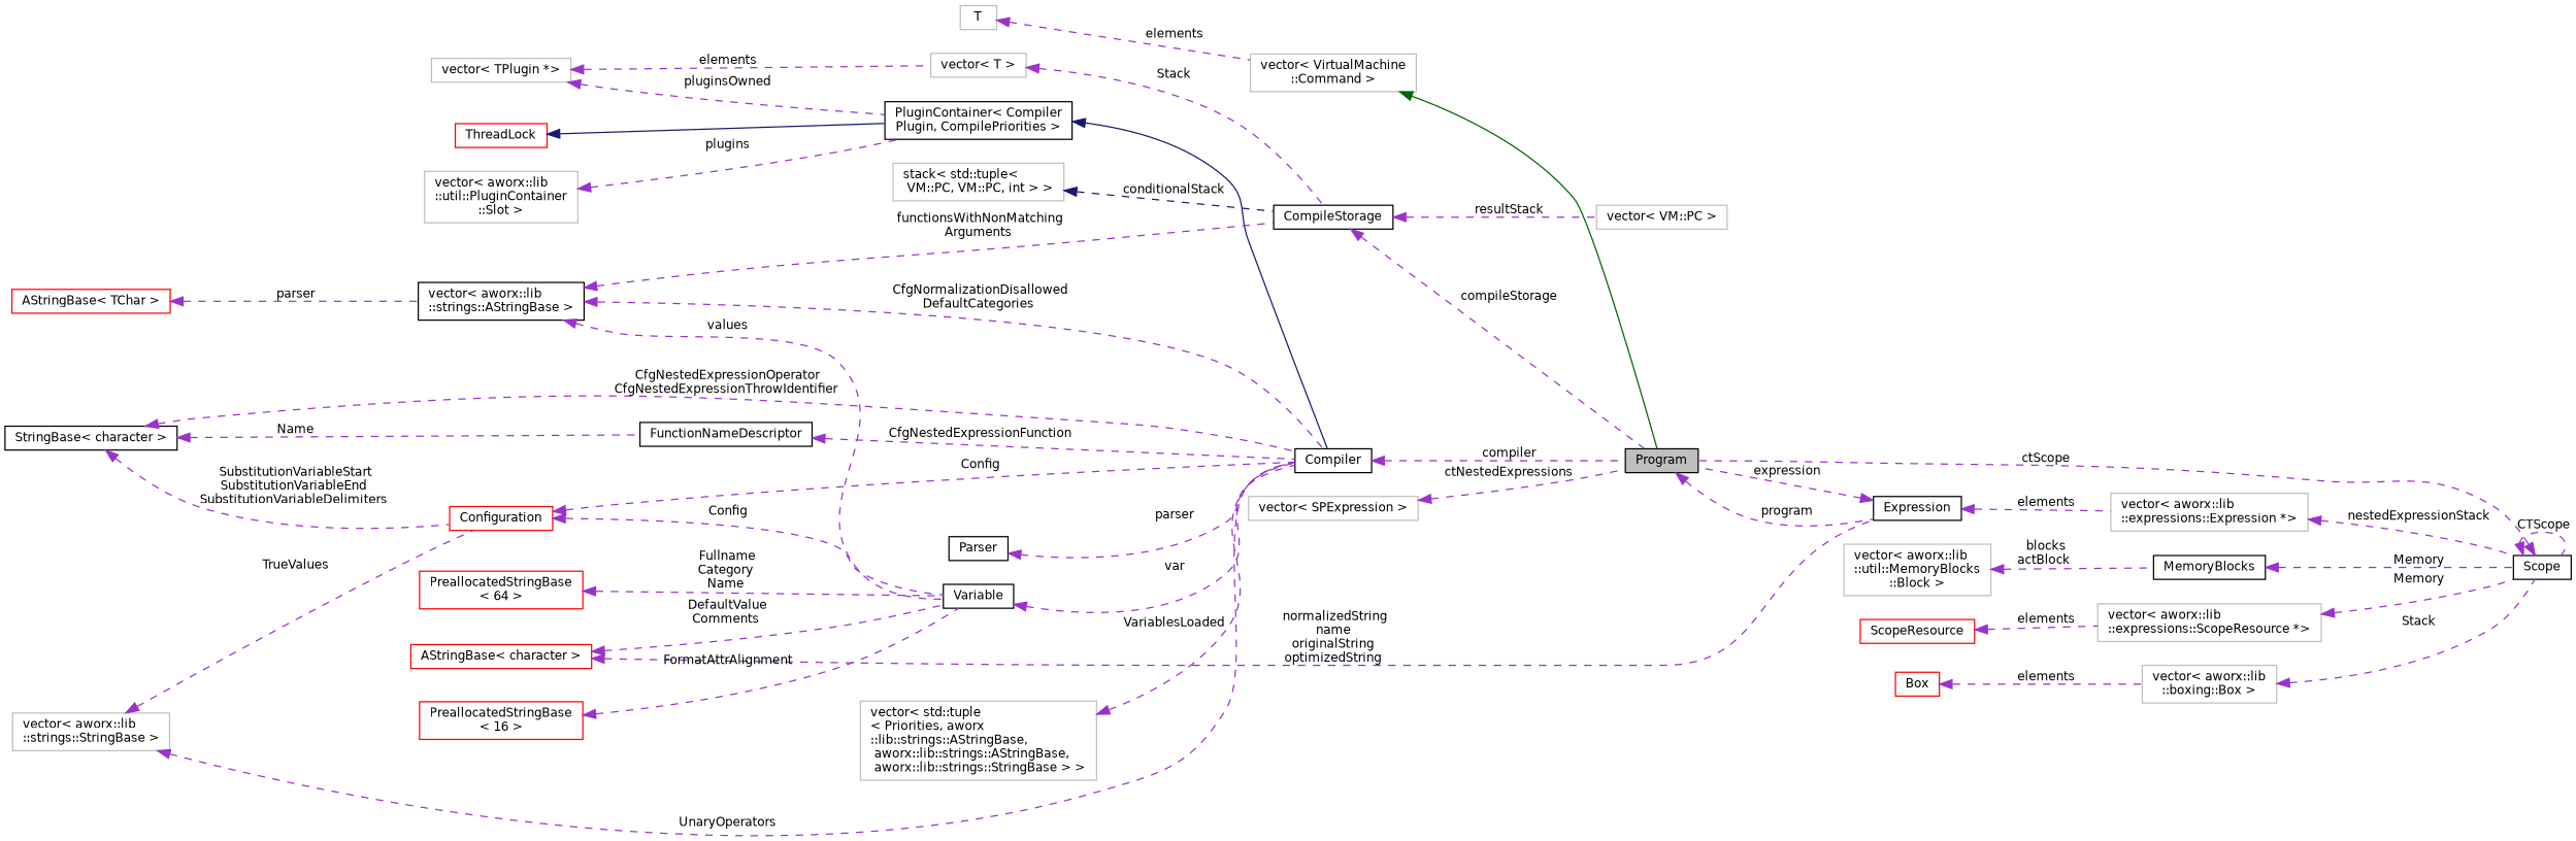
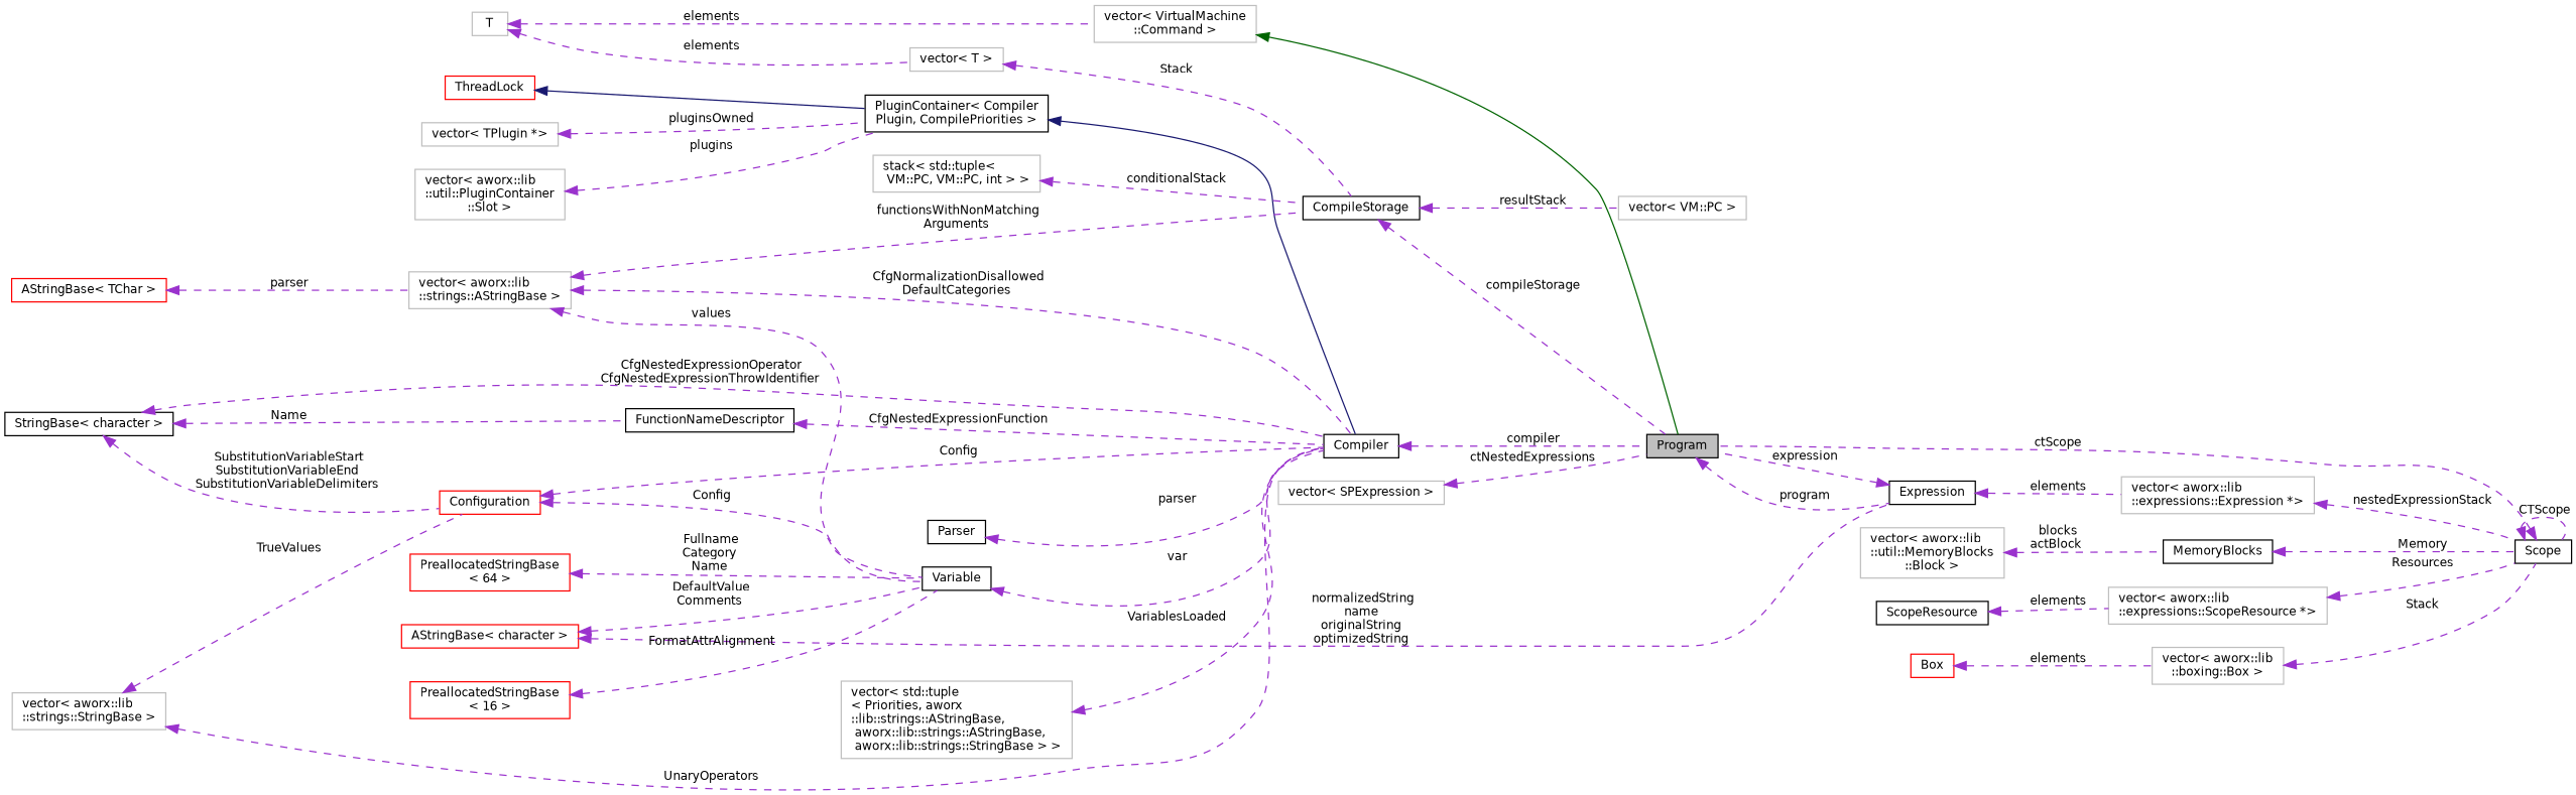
  digraph {
    rankdir=LR
    node [color=grey75 fillcolor=white fontname=Helvetica fontsize=10 shape=record style=filled]
    edge [color=darkorchid3 dir=back fontname=Helvetica fontsize=10 labelfontname=Helvetica labelfontsize=10 style=dashed]
    n1 [color=black fillcolor=grey75 fontcolor=black height=0.2 label=Program width=0.4]
    n2 [color=black height=0.2 label=Expression width=0.4]
    n3 [height=0.2 label="vector\< aworx::lib\l::expressions::Expression *\>" width=0.4]
    n4 [height=0.2 label="vector\< VirtualMachine\l::Command \>" width=0.4]
    n5 [height=0.2 label=T width=0.4]
    n6 [height=0.2 label="vector\< T \>" width=0.4]
    n7 [color=black height=0.2 label=CompileStorage width=0.4]
    n8 [color=black height=0.2 label=Compiler width=0.4]
    n9 [color=black height=0.2 label="PluginContainer\< Compiler\lPlugin, CompilePriorities \>" width=0.4]
    n10 [color=red height=0.2 label=ThreadLock width=0.4]
    n11 [height=0.2 label="vector\< TPlugin *\>" width=0.4]
    n12 [height=0.2 label="vector\< aworx::lib\l::util::PluginContainer\l::Slot \>" width=0.4]
    n13 [color=black height=0.2 label="StringBase\< character \>" width=0.4]
    n14 [color=red height=0.2 label=Configuration width=0.4]
    n15 [color=black height=0.2 label=FunctionNameDescriptor width=0.4]
    n16 [color=black height=0.2 label=Variable width=0.4]
    n17 [color=black height=0.2 label=Parser width=0.4]
-   n18 [color=black height=0.2 label="vector\< aworx::lib\l::strings::AStringBase \>" width=0.4]
+   n18 [height=0.2 label="vector\< aworx::lib\l::strings::AStringBase \>" width=0.4]
    n19 [height=0.2 label="vector\< VM::PC \>" width=0.4]
    n20 [color=red height=0.2 label="AStringBase\< TChar \>" width=0.4]
    n21 [color=red height=0.2 label="PreallocatedStringBase\l\< 64 \>" width=0.4]
    n22 [height=0.2 label="vector\< aworx::lib\l::strings::StringBase \>" width=0.4]
    n23 [color=red height=0.2 label="AStringBase\< character \>" width=0.4]
    n24 [color=red height=0.2 label="PreallocatedStringBase\l\< 16 \>" width=0.4]
    n25 [height=0.2 label="vector\< std::tuple\l\< Priorities, aworx\l::lib::strings::AStringBase,\l aworx::lib::strings::AStringBase,\l aworx::lib::strings::StringBase \> \>" width=0.4]
    n26 [color=black height=0.2 label=Scope width=0.4]
    n27 [color=black height=0.2 label=MemoryBlocks width=0.4]
    n28 [height=0.2 label="vector\< aworx::lib\l::util::MemoryBlocks\l::Block \>" width=0.4]
    n29 [height=0.2 label="vector\< aworx::lib\l::expressions::ScopeResource *\>" width=0.4]
-   n30 [color=red height=0.2 label=ScopeResource width=0.4]
+   n30 [color=black height=0.2 label=ScopeResource width=0.4]
    n31 [height=0.2 label="vector\< aworx::lib\l::boxing::Box \>" width=0.4]
    n32 [color=red height=0.2 label=Box width=0.4]
    n33 [height=0.2 label="vector\< SPExpression \>" width=0.4]
    n34 [height=0.2 label="stack\< std::tuple\<\l VM::PC, VM::PC, int \> \>" width=0.4]
    n1 -> n2 [label=" program"]
    n2 -> n1 [label=" expression"]
    n2 -> n3 [label=" elements"]
    n3 -> n26 [label=" nestedExpressionStack"]
    n4 -> n1 [color=darkgreen style=solid]
    n5 -> n4 [label=" elements"]
-   n11 -> n6 [label=" elements"]
+   n5 -> n6 [label=" elements"]
    n6 -> n7 [label=" Stack"]
    n7 -> n1 [label=" compileStorage"]
    n7 -> n19 [label=" resultStack"]
    n8 -> n1 [label=" compiler"]
    n9 -> n8 [color=midnightblue style=solid]
    n10 -> n9 [color=midnightblue style=solid]
    n11 -> n9 [label=" pluginsOwned"]
    n12 -> n9 [label=" plugins"]
    n13 -> n8 [label=" CfgNestedExpressionOperator\nCfgNestedExpressionThrowIdentifier"]
    n13 -> n14 [label=" SubstitutionVariableStart\nSubstitutionVariableEnd\nSubstitutionVariableDelimiters"]
    n13 -> n15 [label=" Name"]
    n14 -> n8 [label=" Config"]
    n14 -> n16 [label=" Config"]
    n15 -> n8 [label=" CfgNestedExpressionFunction"]
    n16 -> n8 [label=" var"]
    n17 -> n8 [label=" parser"]
    n18 -> n7 [label=" functionsWithNonMatching\lArguments"]
    n18 -> n8 [label=" CfgNormalizationDisallowed\nDefaultCategories"]
    n18 -> n16 [label=" values"]
    n20 -> n18 [label=" parser"]
    n21 -> n16 [label=" Fullname\nCategory\nName"]
    n22 -> n8 [label=" UnaryOperators"]
    n22 -> n14 [label=" TrueValues"]
    n23 -> n2 [label=" normalizedString\nname\noriginalString\noptimizedString"]
    n23 -> n16 [label=" DefaultValue\nComments"]
    n24 -> n16 [label=" FormatAttrAlignment"]
    n25 -> n8 [label=" VariablesLoaded"]
    n26 -> n1 [label=" ctScope"]
    n26 -> n26 [label=" CTScope"]
    n27 -> n26 [label=" Memory"]
    n28 -> n27 [label=" blocks\nactBlock"]
-   n29 -> n26 [label=" Memory"]
+   n29 -> n26 [label=" Resources"]
    n30 -> n29 [label=" elements"]
    n31 -> n26 [label=" Stack"]
    n32 -> n31 [label=" elements"]
    n33 -> n1 [label=" ctNestedExpressions"]
-   n34 -> n7 [color=midnightblue label=" conditionalStack"]
+   n34 -> n7 [label=" conditionalStack"]
  }
